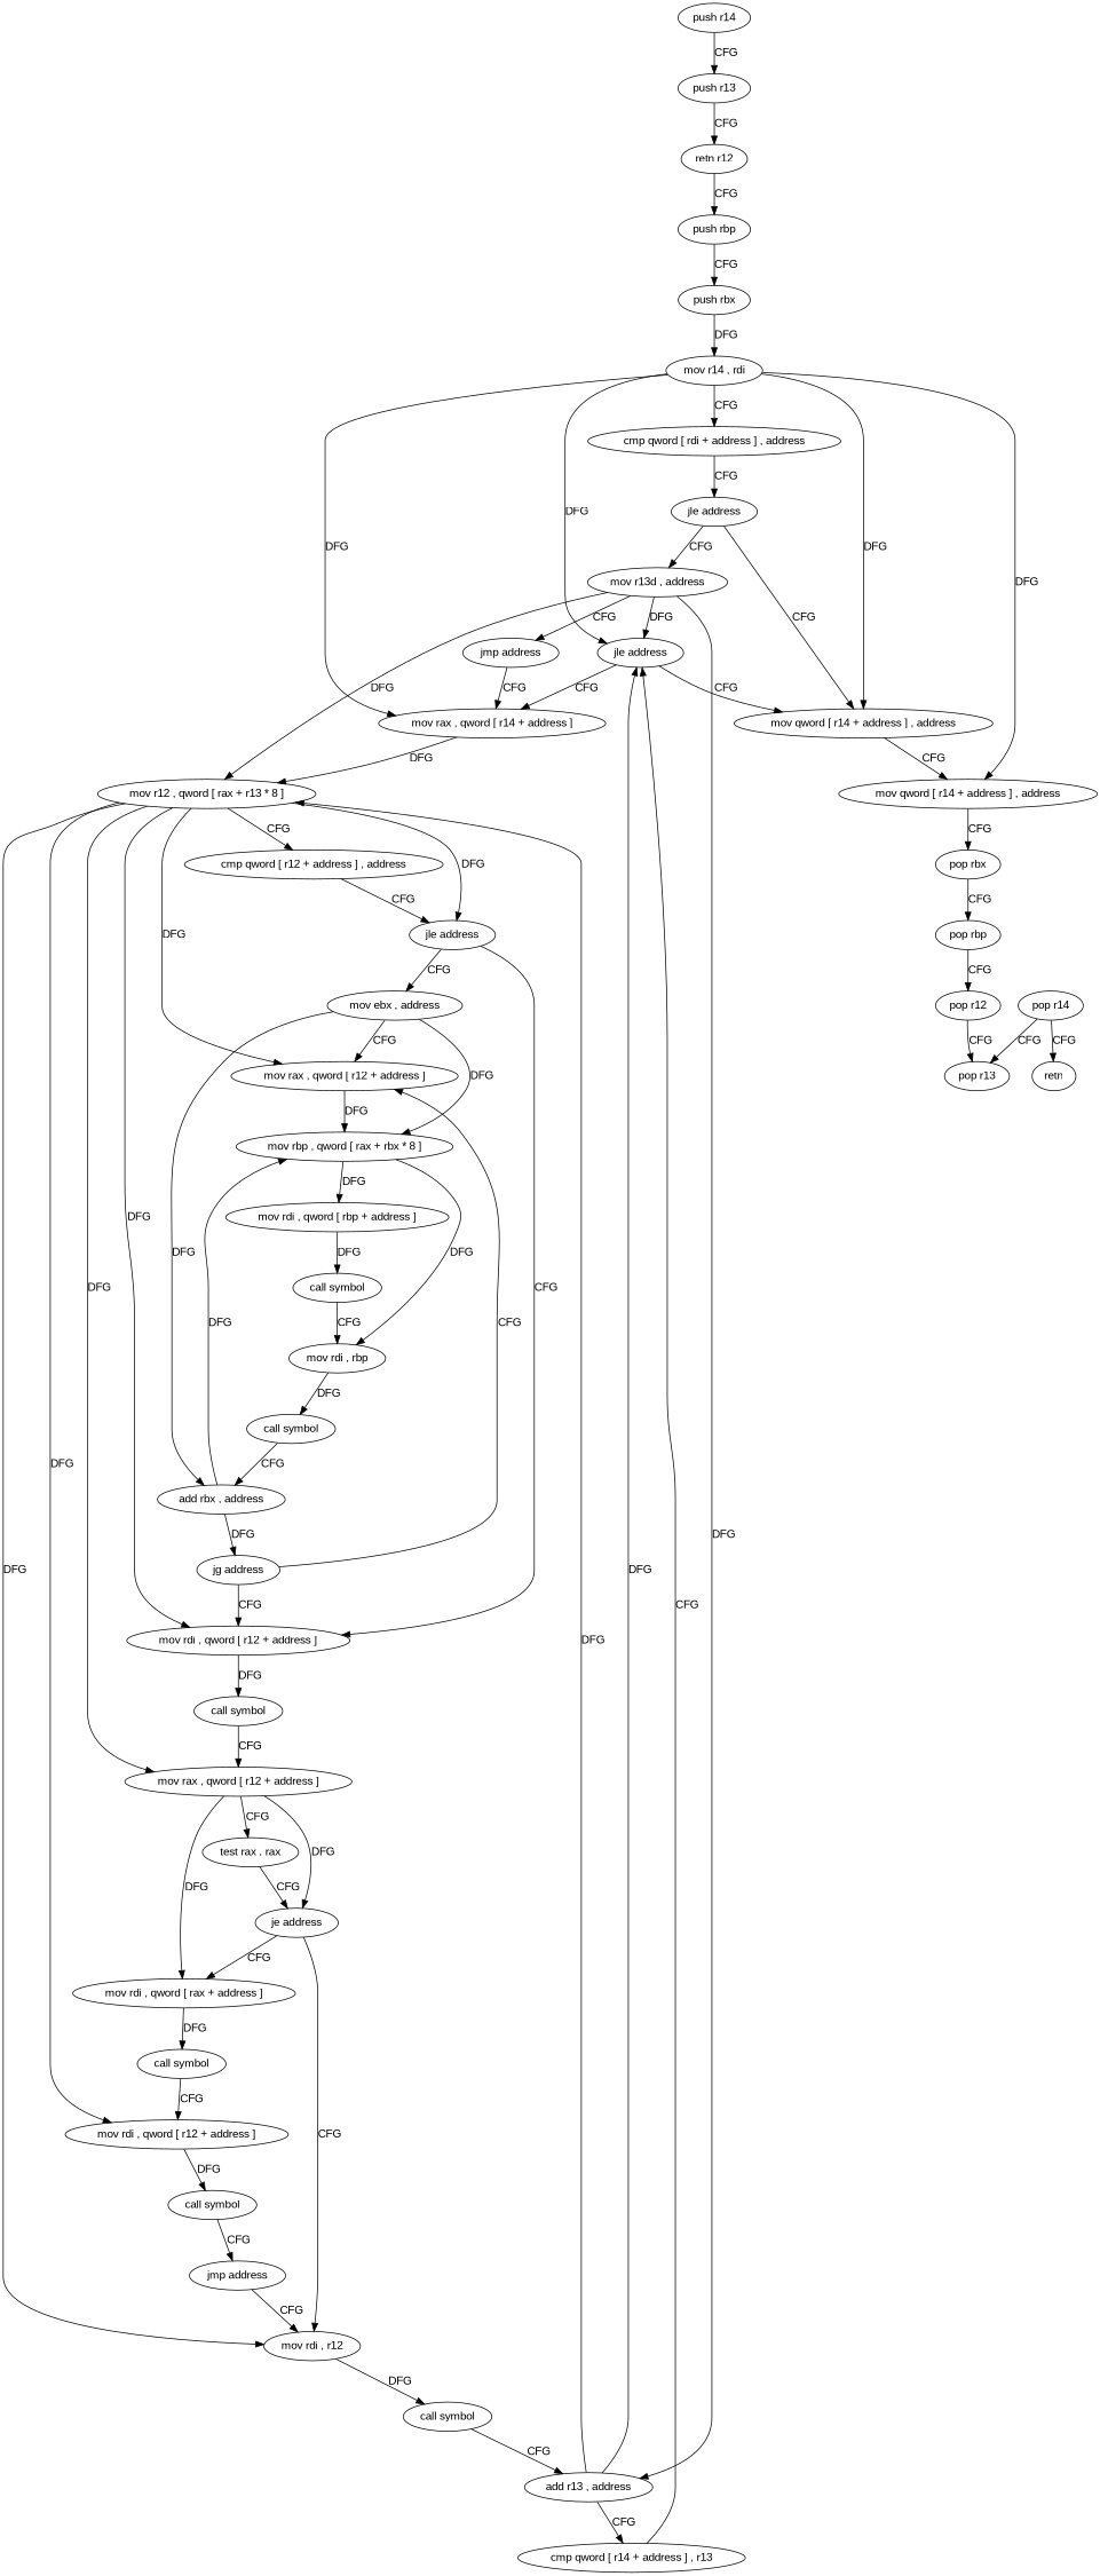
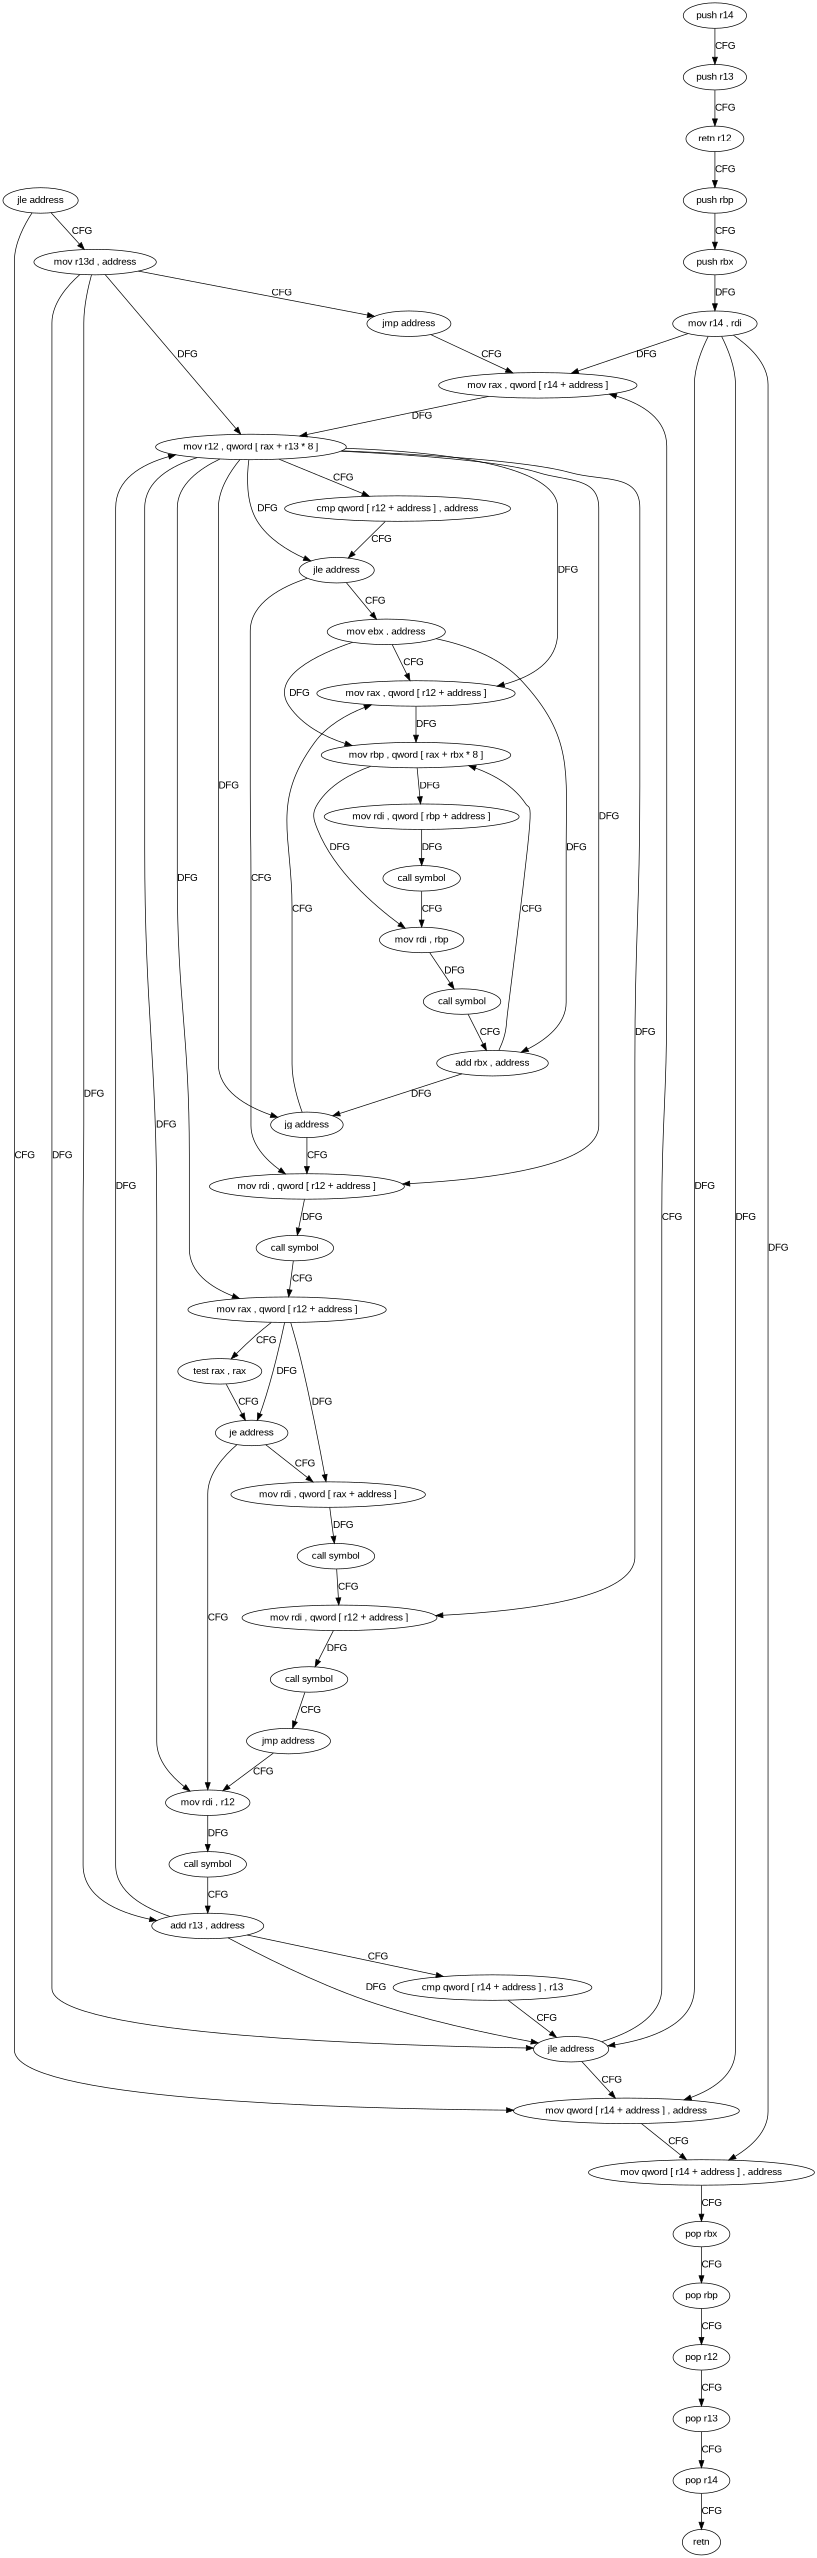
  digraph {
    fontname="Liberation Sans"
    node [fontname="Liberation Sans"]
    edge [fontname="Liberation Sans"]
    n1 [label="push r14"]
    n2 [label="push r13"]
    n3 [label="retn r12"]
    n4 [label="push rbp"]
    n5 [label="push rbx"]
    n6 [label="mov r14 , rdi"]
-   n7 [label="cmp qword [ rdi + address ] , address"]
    n8 [label="mov qword [ r14 + address ] , address"]
    n9 [label="mov qword [ r14 + address ] , address"]
    n10 [label="mov rax , qword [ r14 + address ]"]
    n11 [label="jle address"]
    n12 [label="jle address"]
    n13 [label="pop rbx"]
    n14 [label="mov r12 , qword [ rax + r13 * 8 ]"]
    n15 [label="mov r13d , address"]
    n16 [label="jmp address"]
    n17 [label="add r13 , address"]
    n18 [label="cmp qword [ r12 + address ] , address"]
    n19 [label="jle address"]
    n20 [label="mov rdi , qword [ r12 + address ]"]
    n21 [label="mov rax , qword [ r12 + address ]"]
    n22 [label="mov rdi , r12"]
    n23 [label="mov rax , qword [ r12 + address ]"]
    n24 [label="mov rdi , qword [ r12 + address ]"]
    n25 [label="jg address"]
    n26 [label="cmp qword [ r14 + address ] , r13"]
    n27 [label="pop rbp"]
    n28 [label="pop r12"]
    n29 [label="pop r13"]
    n30 [label="pop r14"]
    n31 [label=retn]
    n32 [label="mov ebx , address"]
    n33 [label="call symbol"]
    n34 [label="test rax , rax"]
    n35 [label="je address"]
    n36 [label="mov rdi , qword [ rax + address ]"]
    n37 [label="call symbol"]
    n38 [label="mov rbp , qword [ rax + rbx * 8 ]"]
    n39 [label="call symbol"]
    n40 [label="add rbx , address"]
    n41 [label="mov rdi , qword [ rbp + address ]"]
    n42 [label="mov rdi , rbp"]
    n43 [label="call symbol"]
    n44 [label="jmp address"]
    n45 [label="call symbol"]
    n46 [label="call symbol"]
    n1 -> n2 [label=CFG]
    n2 -> n3 [label=CFG]
    n3 -> n4 [label=CFG]
    n4 -> n5 [label=CFG]
    n5 -> n6 [label=DFG]
-   n6 -> n7 [label=CFG]
    n6 -> n8 [label=DFG]
    n6 -> n9 [label=DFG]
    n6 -> n10 [label=DFG]
    n6 -> n11 [label=DFG]
-   n7 -> n12 [label=CFG]
    n8 -> n9 [label=CFG]
    n9 -> n13 [label=CFG]
    n10 -> n14 [label=DFG]
    n11 -> n8 [label=CFG]
    n11 -> n10 [label=CFG]
    n12 -> n8 [label=CFG]
    n12 -> n15 [label=CFG]
    n13 -> n27 [label=CFG]
    n14 -> n18 [label=CFG]
    n14 -> n19 [label=DFG]
    n14 -> n20 [label=DFG]
    n14 -> n21 [label=DFG]
    n14 -> n22 [label=DFG]
    n14 -> n23 [label=DFG]
    n14 -> n24 [label=DFG]
+   n14 -> n25 [label=DFG]
    n15 -> n11 [label=DFG]
    n15 -> n14 [label=DFG]
    n15 -> n16 [label=CFG]
    n15 -> n17 [label=DFG]
    n16 -> n10 [label=CFG]
    n17 -> n11 [label=DFG]
    n17 -> n14 [label=DFG]
    n17 -> n26 [label=CFG]
    n18 -> n19 [label=CFG]
    n19 -> n20 [label=CFG]
    n19 -> n32 [label=CFG]
    n20 -> n33 [label=DFG]
    n21 -> n34 [label=CFG]
    n21 -> n35 [label=DFG]
    n21 -> n36 [label=DFG]
    n22 -> n37 [label=DFG]
    n23 -> n38 [label=DFG]
    n24 -> n39 [label=DFG]
    n25 -> n20 [label=CFG]
    n25 -> n23 [label=CFG]
    n26 -> n11 [label=CFG]
    n27 -> n28 [label=CFG]
    n28 -> n29 [label=CFG]
-   n30 -> n29 [label=CFG]
+   n29 -> n30 [label=CFG]
    n30 -> n31 [label=CFG]
    n32 -> n23 [label=CFG]
    n32 -> n38 [label=DFG]
    n32 -> n40 [label=DFG]
    n33 -> n21 [label=CFG]
    n34 -> n35 [label=CFG]
    n35 -> n22 [label=CFG]
    n35 -> n36 [label=CFG]
    n36 -> n43 [label=DFG]
    n37 -> n17 [label=CFG]
    n38 -> n41 [label=DFG]
    n38 -> n42 [label=DFG]
    n39 -> n44 [label=CFG]
    n40 -> n25 [label=DFG]
-   n40 -> n38 [label=DFG]
+   n40 -> n38 [label=CFG]
    n41 -> n45 [label=DFG]
    n42 -> n46 [label=DFG]
    n43 -> n24 [label=CFG]
    n44 -> n22 [label=CFG]
    n45 -> n42 [label=CFG]
    n46 -> n40 [label=CFG]
  }
